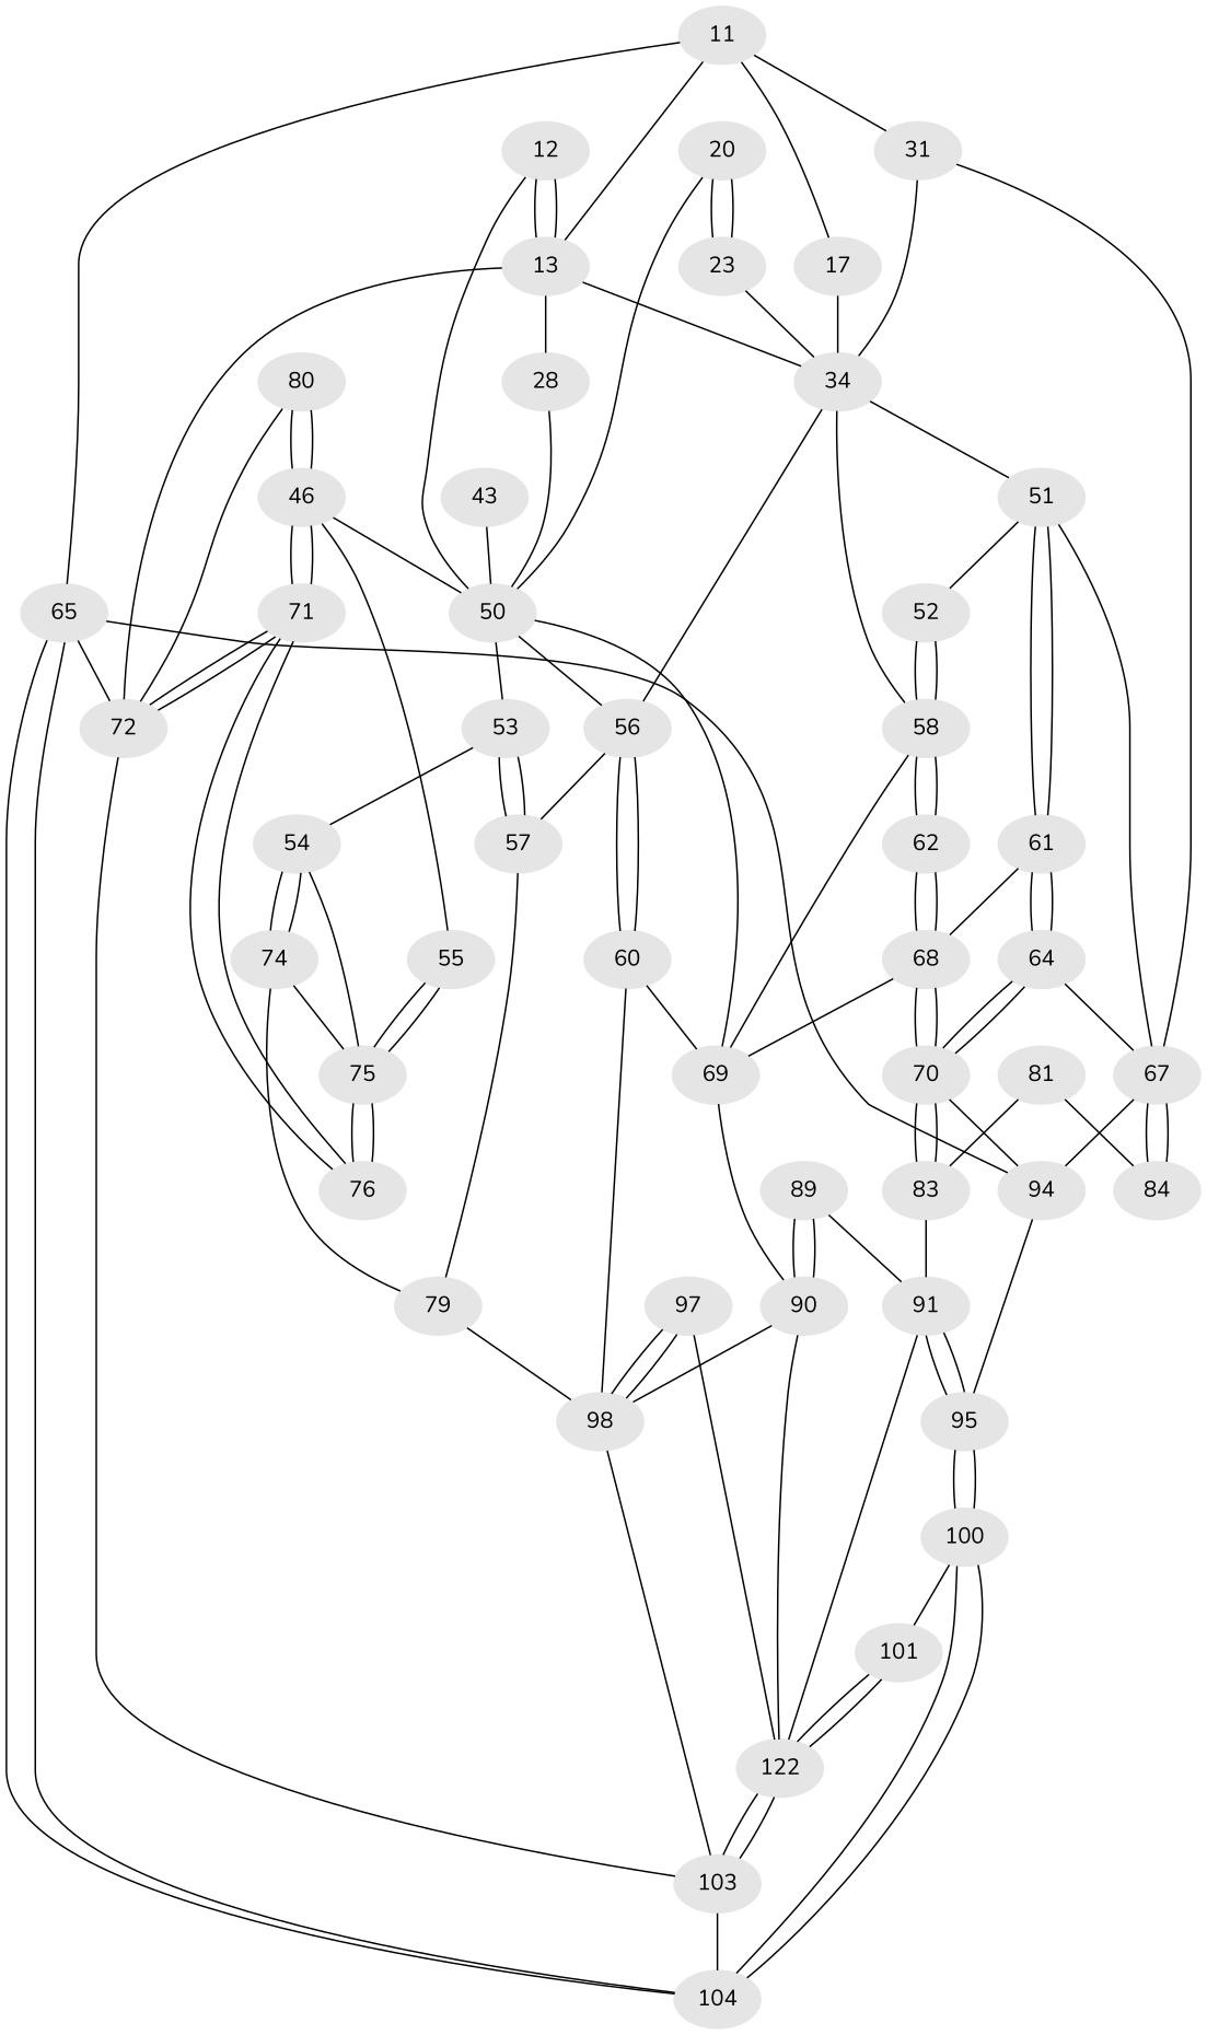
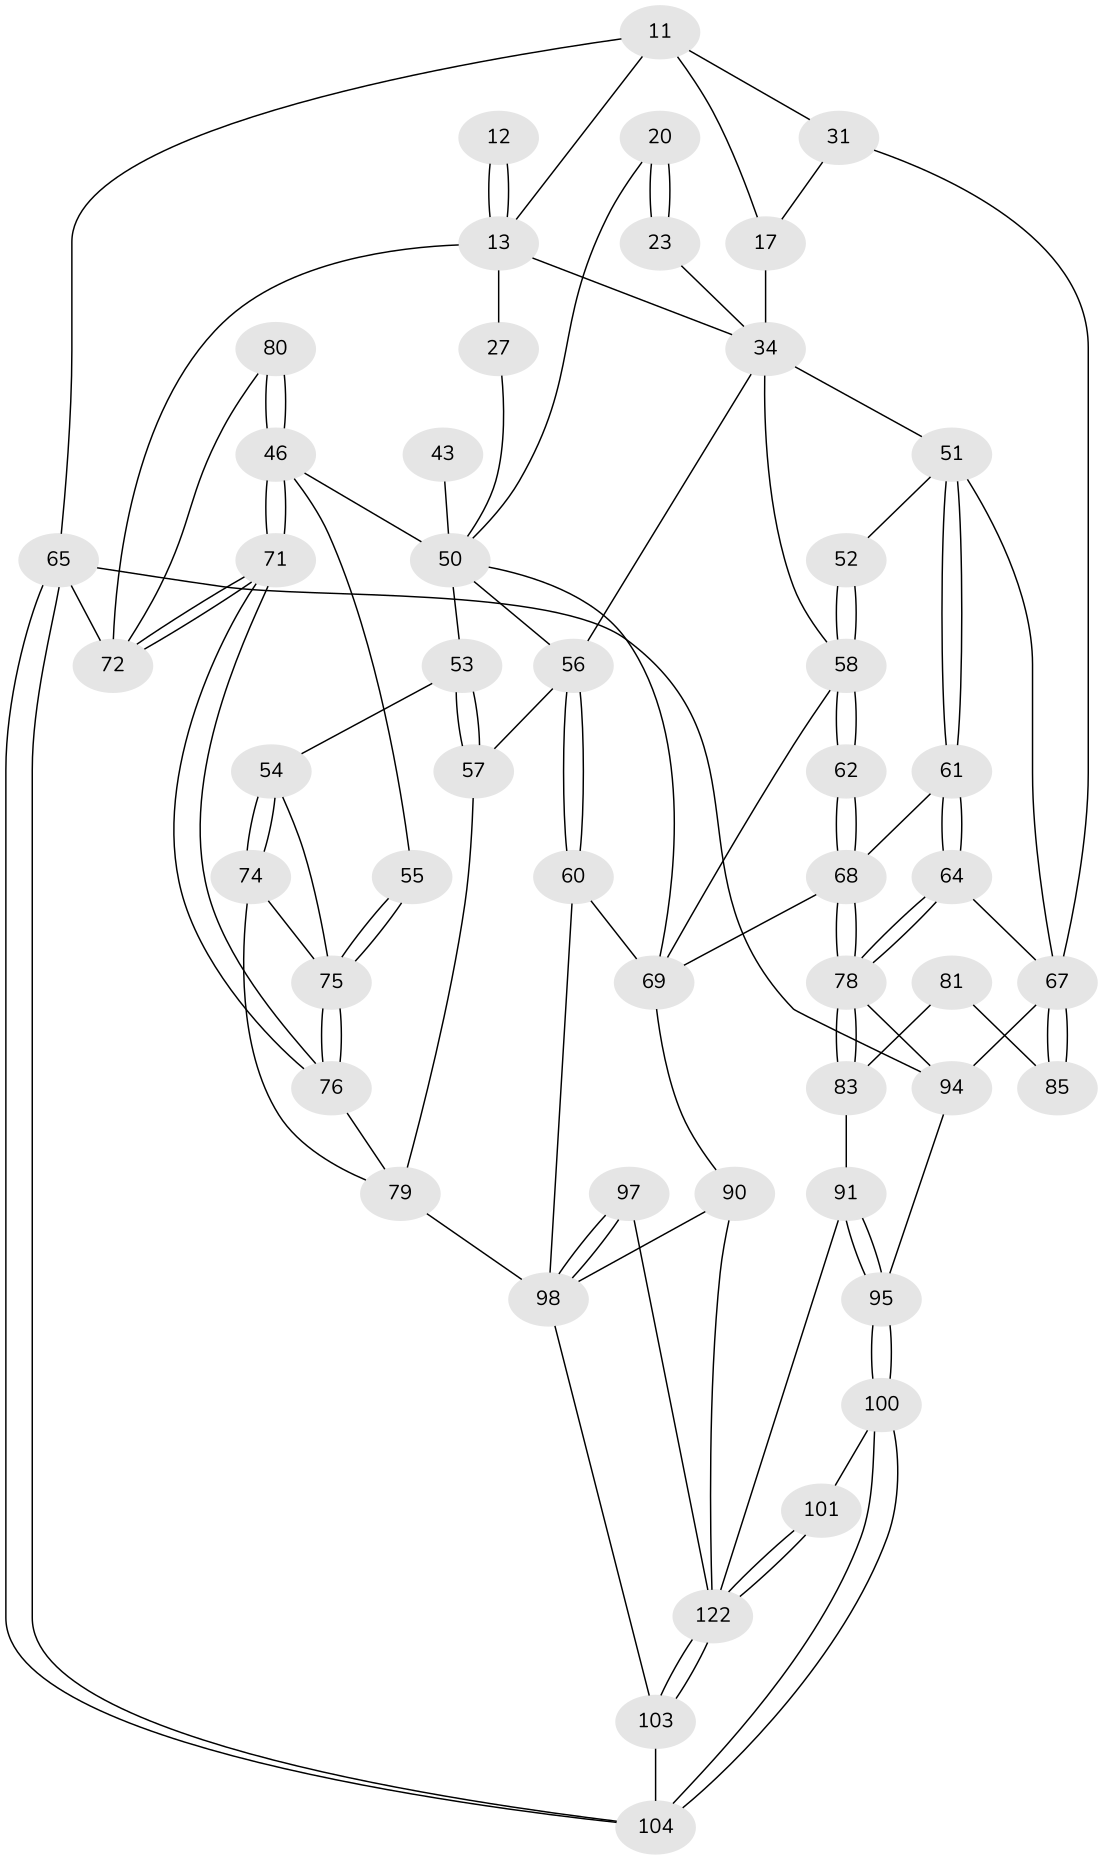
  graph {
    fontname=Nunito
    node [color=gray90 fontname=Nunito style=filled]
    edge [fontname=Nunito]
    11 [super="+10"]
    13 [super="+9+5"]
    17 [super="+14"]
    31
    65 [super="+2"]
-   27 [super="+26" label=28]
+   27 [super="+26"]
    34 [super="+21+22+33+32"]
    72 [super="+3"]
    67 [super="+39+63"]
    94 [super="+66"]
    104
    12
    50 [super="+42+44"]
    53
    56
    69 [super="+59+49"]
    51 [super="+41"]
    58 [super="+48"]
    103 [super="+99"]
    20 [super="+19"]
    23
    46 [super="+45+38+29"]
    55
    71
    n25 [label=80]
-   84 [super="+80"]
+   84 [super="+80" label=85]
    52
    61
    62
    43
    75
    76
    54
    57
    60
    90 [super="+86+85"]
    64
    68
    74
    79 [super="+73"]
    98 [super="+78+77+87"]
-   70
+   70 [label=78]
    83 [super="+82"]
    95
    n45 [label=122 super="+96+93+92"]
    91 [super="+88"]
    81
-   89
    100
    101
    97
    11 -- 13
    11 -- 17 [weight=2]
    11 -- 31
    11 -- 65 [weight=2]
    13 -- 27
    13 -- 34
    13 -- 72
    17 -- 34 [weight=2]
-   31 -- 34
+   31 -- 17
    31 -- 67
    65 -- 72 [weight=2]
    65 -- 94
    65 -- 104
    65 -- 104
    27 -- 50
    34 -- 56
    34 -- 51
    34 -- 58
-   72 -- 103
    67 -- 94
    67 -- 84 [weight=2]
    67 -- 84
    94 -- 95
    12 -- 13 [weight=2]
    12 -- 13
-   12 -- 50
    50 -- 53
    50 -- 56
    50 -- 69
    53 -- 54
    53 -- 57
    53 -- 57
    56 -- 57
    56 -- 60
    56 -- 60
    69 -- 90
    51 -- 67
    51 -- 52
    51 -- 61
    51 -- 61
    58 -- 69
    58 -- 62
    58 -- 62
    103 -- 104
    20 -- 50
    20 -- 23 [weight=2]
    20 -- 23
    23 -- 34
    46 -- 50
    46 -- 55
    46 -- 71
    46 -- 71
    55 -- 75
    55 -- 75
    71 -- 72
    71 -- 72
    71 -- 76
    71 -- 76
    n25 -- 72
    n25 -- 46 [weight=2]
    n25 -- 46
    52 -- 58 [weight=2]
    52 -- 58
    61 -- 64
    61 -- 64
    61 -- 68
    62 -- 68
    62 -- 68
    43 -- 50 [weight=3]
    75 -- 76
    75 -- 76
+   76 -- 79
    54 -- 75
    54 -- 74
    54 -- 74
    57 -- 79
    60 -- 69
    60 -- 98
    90 -- 98
    90 -- n45
    64 -- 67
    64 -- 70
    64 -- 70
    68 -- 69
    68 -- 70
    68 -- 70
    74 -- 75
    74 -- 79
    79 -- 98
    98 -- 103
    70 -- 94
    70 -- 83
    70 -- 83
    83 -- 91
    95 -- 100
    95 -- 100
    n45 -- 103
    n45 -- 103
    91 -- 95
    91 -- 95
    91 -- n45
    81 -- 84 [weight=2]
    81 -- 83
-   89 -- 90 [weight=2]
-   89 -- 90
-   89 -- 91
    100 -- 104
    100 -- 104
    100 -- 101
    101 -- n45 [weight=2]
    101 -- n45
    97 -- 98 [weight=2]
    97 -- 98
    97 -- n45
  }
